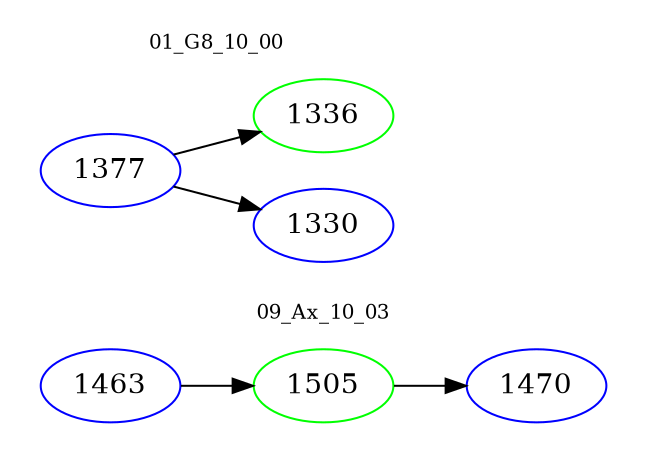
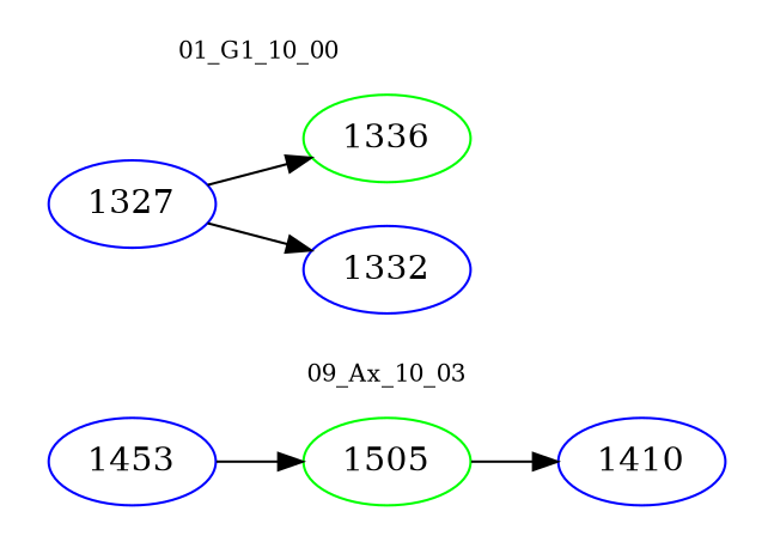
  digraph {
    rankdir=LR
    node [color=blue]
    edge [color=black]
-   n1 [label=1463]
-   n2 [label=1470]
+   n1 [label=1453]
+   n2 [label=1410]
    n3 [color=green label=1505]
-   n4 [label=1377]
-   n5 [label=1330]
+   n4 [label=1327]
+   n5 [label=1332]
    n6 [color=green label=1336]
    subgraph cluster_1 {
      color=white
      fontsize=10
      label="09_Ax_10_03"
      n1
      n2
      n3
    }
    subgraph cluster_2 {
      color=white
      fontsize=10
-     label="01_G8_10_00"
+     label="01_G1_10_00"
      n4
      n5
      n6
    }
    n1 -> n3
    n3 -> n2
    n4 -> n5
    n4 -> n6
  }
